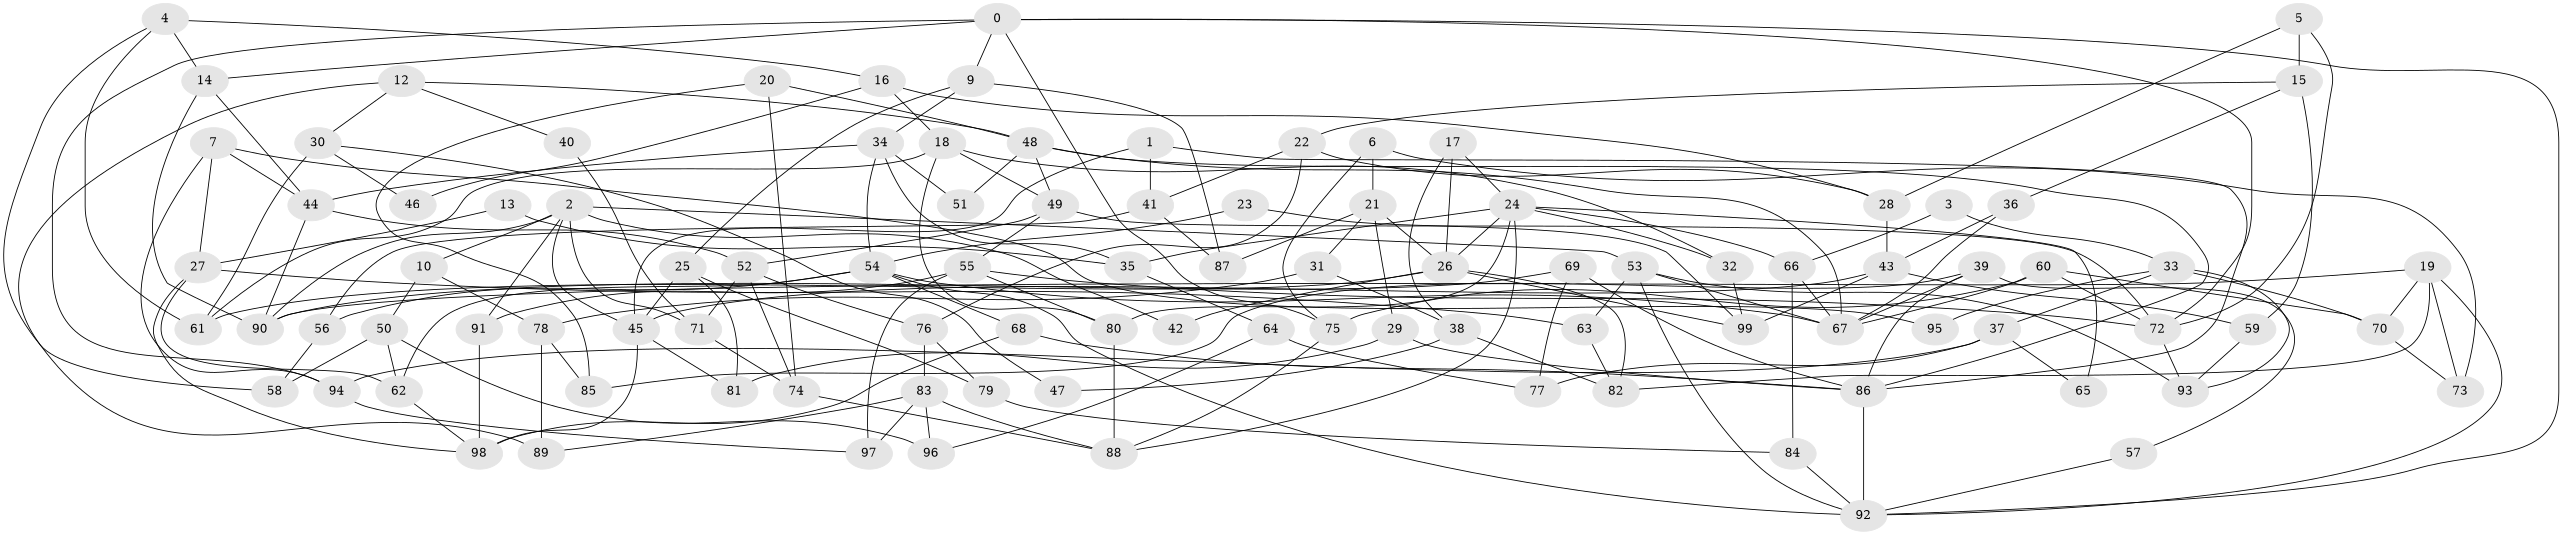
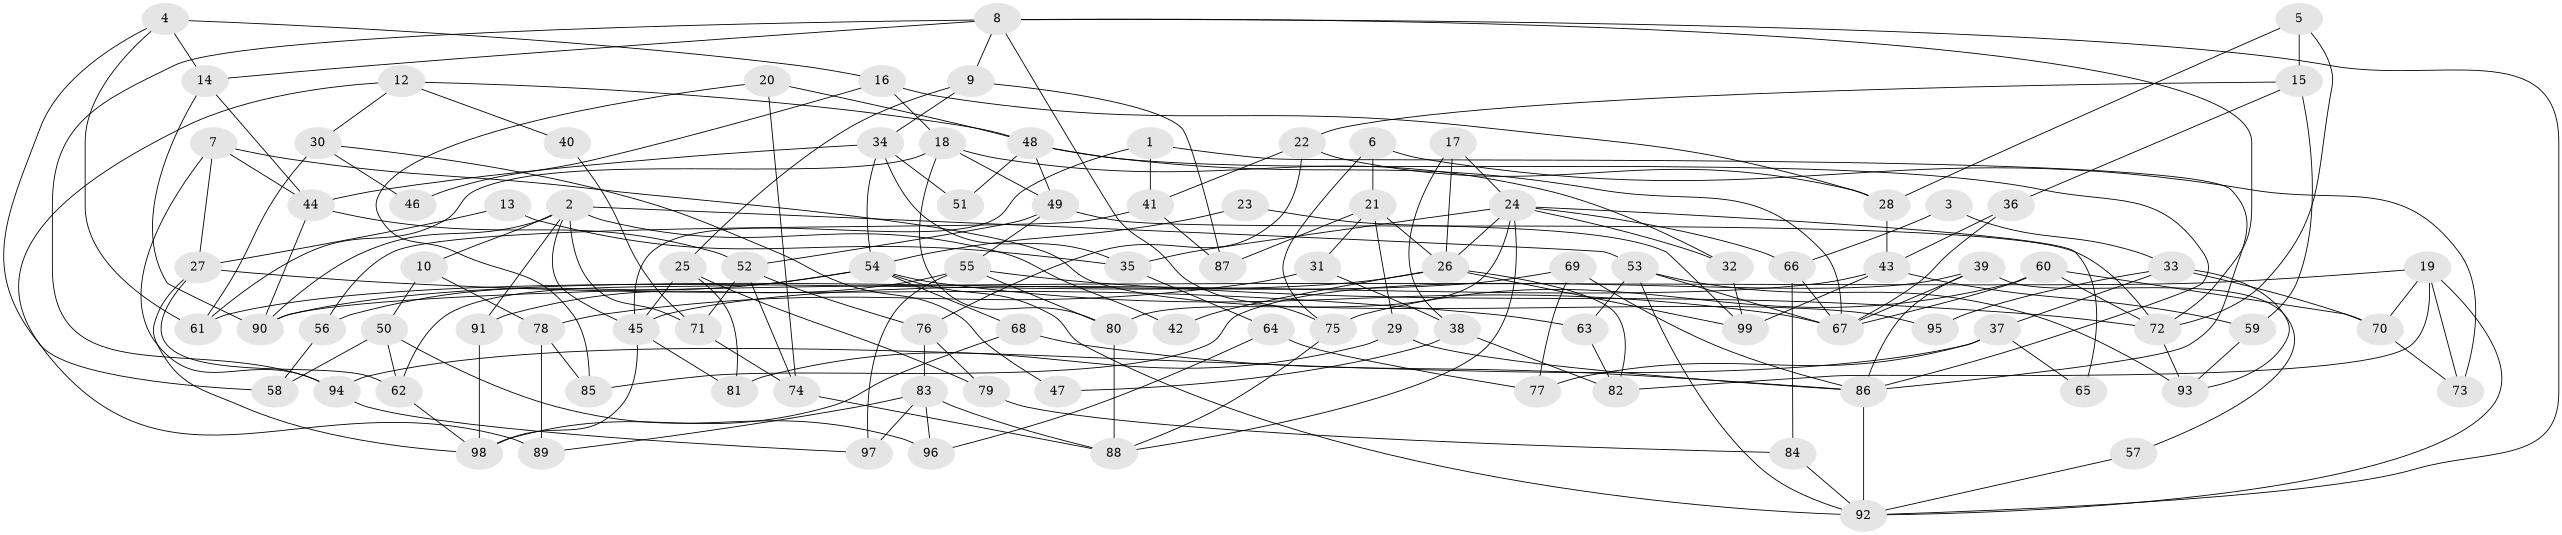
  graph {
    node [color=gray90 style=filled]
    1
    41
    45
    86
    87
    56
    81
    98
    92
    2
    10
    42
    53
    71
    90
    91
    50
    78
    63
    93
    67
    74
    3
    33
    66
    95
    70
    37
    84
    4
    14
    16
    58
    61
    44
    28
    46
    18
    5
    15
    72
    22
    36
    59
    43
    6
    21
    73
    75
    26
    29
    31
    88
    7
    27
    94
    62
    52
    97
-   8 [label=0]
+   8
    9
    25
    34
    79
    35
    54
    51
    96
    89
    85
    12
    30
    40
    48
    47
    49
    13
    64
    76
    32
    80
    17
    24
    38
    65
    82
    99
    55
    19
    20
    83
    23
    68
    77
    39
    57
    60
    69
    1 -- 41
    1 -- 45
    1 -- 86
    41 -- 87
    41 -- 56
    45 -- 81
    45 -- 98
    86 -- 92
    56 -- 58
    2 -- 45
    2 -- 10
    2 -- 42
    2 -- 53
    2 -- 71
    2 -- 90
    2 -- 91
    10 -- 50
    10 -- 78
    53 -- 92
    53 -- 63
    53 -- 93
    53 -- 67
    71 -- 74
    91 -- 98
    50 -- 58
    50 -- 62
    50 -- 96
    78 -- 89
    78 -- 85
    63 -- 82
    74 -- 88
    3 -- 33
    3 -- 66
    33 -- 93
    33 -- 95
    33 -- 70
    33 -- 37
    66 -- 67
    66 -- 84
    70 -- 73
    37 -- 94
    37 -- 65
    37 -- 77
    84 -- 92
    4 -- 14
    4 -- 16
    4 -- 58
    4 -- 61
    14 -- 90
    14 -- 44
    16 -- 28
    16 -- 46
    16 -- 18
    44 -- 90
    44 -- 52
    28 -- 43
    18 -- 61
    18 -- 49
    18 -- 32
    18 -- 80
    5 -- 28
    5 -- 15
    5 -- 72
    15 -- 22
    15 -- 36
    15 -- 59
    72 -- 93
    22 -- 41
    22 -- 28
    22 -- 76
    36 -- 67
    36 -- 43
    59 -- 93
    43 -- 45
    43 -- 59
    43 -- 99
    6 -- 21
    6 -- 73
    6 -- 75
    21 -- 87
    21 -- 26
    21 -- 29
    21 -- 31
    75 -- 88
    26 -- 42
    26 -- 61
    26 -- 82
    26 -- 99
    29 -- 86
    29 -- 81
    31 -- 78
    31 -- 38
    7 -- 95
    7 -- 44
    7 -- 27
    7 -- 94
    27 -- 98
    27 -- 63
    27 -- 62
    94 -- 97
    62 -- 98
    52 -- 71
    52 -- 74
    52 -- 76
    8 -- 92
    8 -- 14
    8 -- 72
    8 -- 75
    8 -- 94
    8 -- 9
    9 -- 87
    9 -- 25
    9 -- 34
    25 -- 45
    25 -- 81
    25 -- 79
    34 -- 44
    34 -- 35
    34 -- 54
    34 -- 51
    79 -- 84
    35 -- 64
    54 -- 56
    54 -- 92
    54 -- 67
    54 -- 62
    54 -- 68
    12 -- 89
    12 -- 30
    12 -- 40
    12 -- 48
    30 -- 61
    30 -- 46
    30 -- 47
    40 -- 71
    48 -- 86
    48 -- 67
    48 -- 51
    48 -- 49
    49 -- 72
    49 -- 52
    49 -- 55
    13 -- 27
    13 -- 35
    64 -- 96
    64 -- 77
    76 -- 79
    76 -- 83
    32 -- 99
    80 -- 88
    17 -- 26
    17 -- 24
    17 -- 38
    24 -- 66
    24 -- 26
    24 -- 88
    24 -- 35
    24 -- 32
    24 -- 80
    24 -- 65
    38 -- 47
    38 -- 82
    55 -- 91
    55 -- 72
    55 -- 97
    55 -- 80
    19 -- 92
    19 -- 90
    19 -- 70
    19 -- 73
    19 -- 82
    20 -- 74
    20 -- 85
    20 -- 48
    83 -- 88
    83 -- 97
    83 -- 96
    83 -- 89
    23 -- 54
    23 -- 99
    68 -- 86
    68 -- 98
    39 -- 86
    39 -- 67
    39 -- 85
    39 -- 57
    57 -- 92
    60 -- 67
    60 -- 70
    60 -- 72
    60 -- 75
    69 -- 86
    69 -- 90
    69 -- 77
  }
